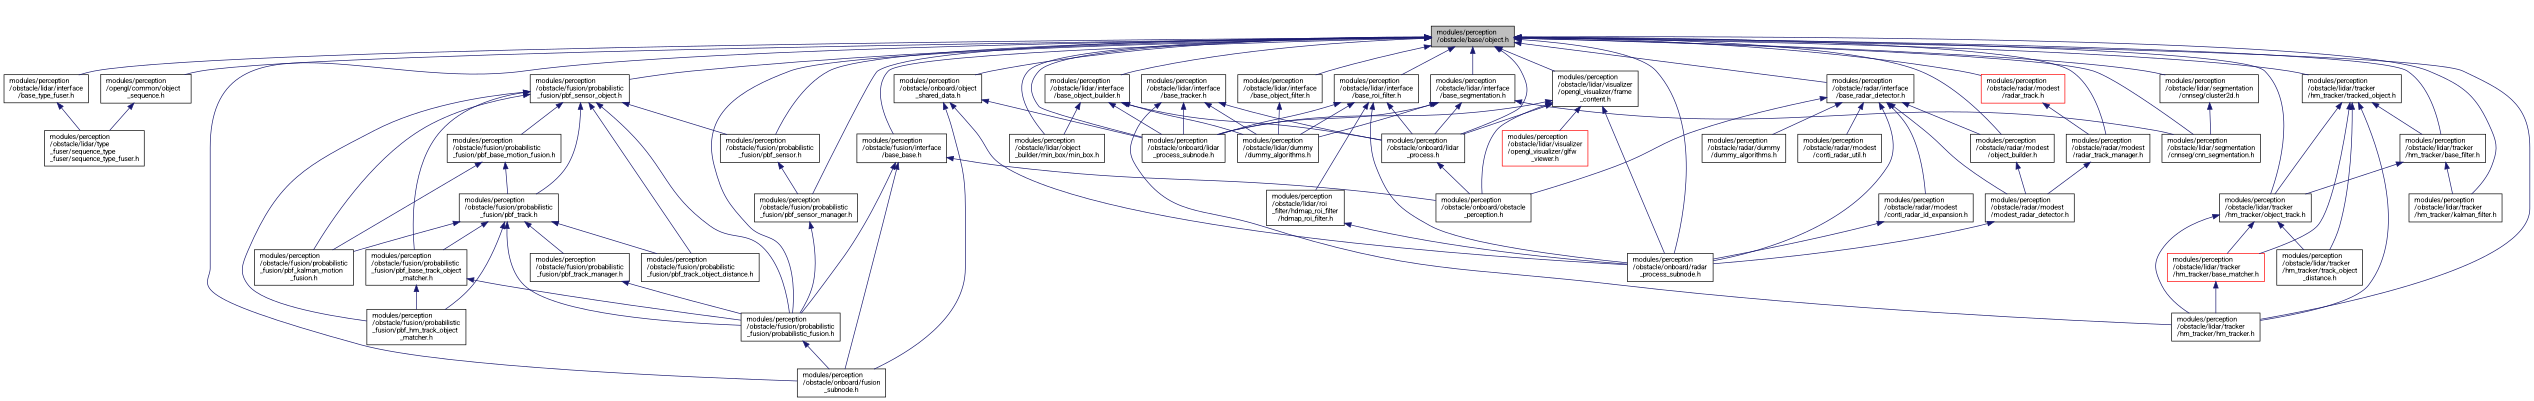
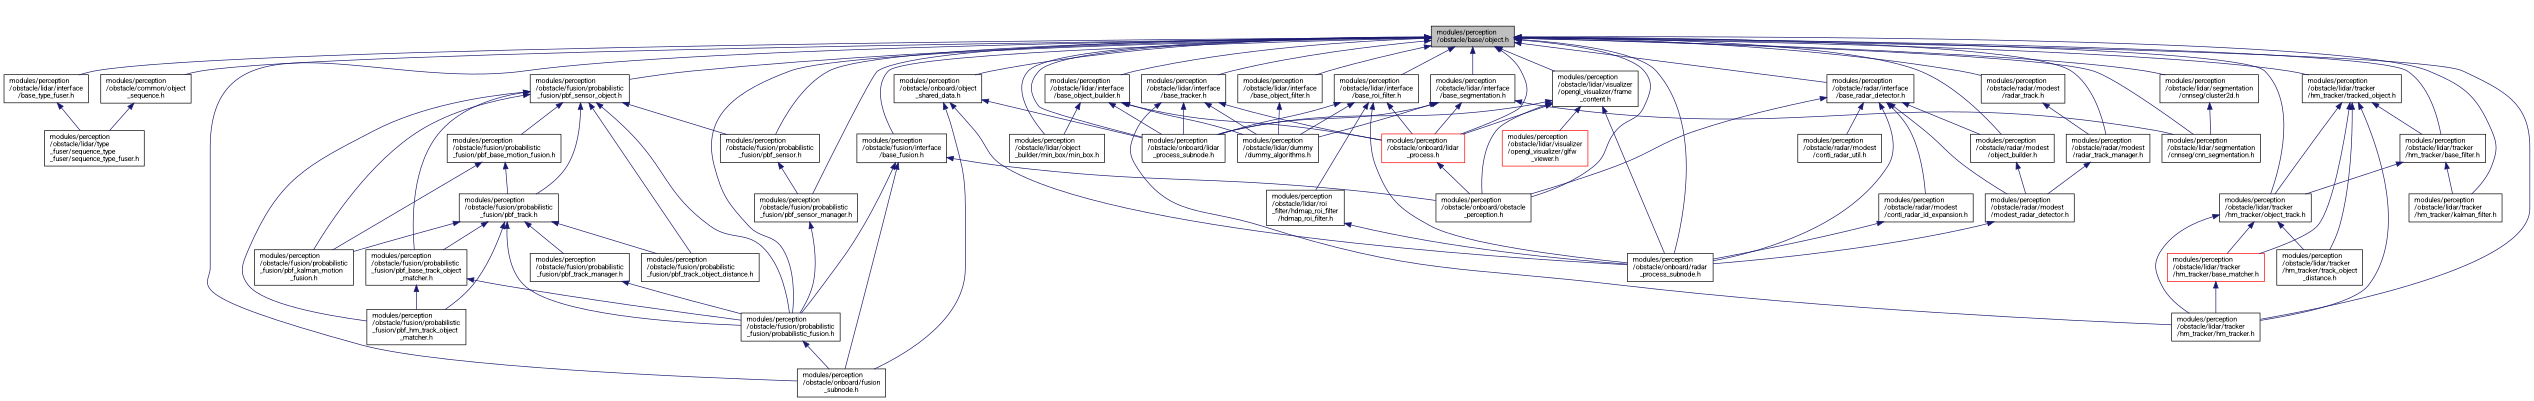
  digraph {
    fontname=Roboto
    node [color=black fillcolor=white fontname=Roboto fontsize=10 shape=record style=filled]
    edge [color=midnightblue dir=back fontname=Roboto fontsize=10 labelfontname=Helvetica labelfontsize=10 style=solid]
    n1 [fillcolor=grey75 fontcolor=black height=0.2 label="modules/perception\l/obstacle/base/object.h" width=0.4]
-   n2 [height=0.2 label="modules/perception\l/opengl/common/object\l_sequence.h" width=0.4]
-   n3 [height=0.2 label="modules/perception\l/obstacle/fusion/interface\l/base_base.h" width=0.4]
+   n2 [height=0.2 label="modules/perception\l/obstacle/common/object\l_sequence.h" width=0.4]
+   n3 [height=0.2 label="modules/perception\l/obstacle/fusion/interface\l/base_fusion.h" width=0.4]
    n4 [height=0.2 label="modules/perception\l/obstacle/fusion/probabilistic\l_fusion/probabilistic_fusion.h" width=0.4]
    n5 [height=0.2 label="modules/perception\l/obstacle/onboard/fusion\l_subnode.h" width=0.4]
    n6 [height=0.2 label="modules/perception\l/obstacle/onboard/obstacle\l_perception.h" width=0.4]
    n7 [height=0.2 label="modules/perception\l/obstacle/fusion/probabilistic\l_fusion/pbf_sensor_object.h" width=0.4]
    n8 [height=0.2 label="modules/perception\l/obstacle/fusion/probabilistic\l_fusion/pbf_sensor.h" width=0.4]
    n9 [height=0.2 label="modules/perception\l/obstacle/fusion/probabilistic\l_fusion/pbf_sensor_manager.h" width=0.4]
    n10 [height=0.2 label="modules/perception\l/obstacle/lidar/interface\l/base_object_builder.h" width=0.4]
    n11 [height=0.2 label="modules/perception\l/obstacle/lidar/object\l_builder/min_box/min_box.h" width=0.4]
-   n12 [height=0.2 label="modules/perception\l/obstacle/onboard/lidar\l_process.h" width=0.4]
+   n12 [color=red height=0.2 label="modules/perception\l/obstacle/onboard/lidar\l_process.h" width=0.4]
    n13 [height=0.2 label="modules/perception\l/obstacle/onboard/lidar\l_process_subnode.h" width=0.4]
    n14 [height=0.2 label="modules/perception\l/obstacle/lidar/interface\l/base_object_filter.h" width=0.4]
    n15 [height=0.2 label="modules/perception\l/obstacle/lidar/interface\l/base_roi_filter.h" width=0.4]
    n16 [height=0.2 label="modules/perception\l/obstacle/onboard/radar\l_process_subnode.h" width=0.4]
    n17 [height=0.2 label="modules/perception\l/obstacle/lidar/interface\l/base_segmentation.h" width=0.4]
    n18 [height=0.2 label="modules/perception\l/obstacle/lidar/segmentation\l/cnnseg/cnn_segmentation.h" width=0.4]
    n19 [height=0.2 label="modules/perception\l/obstacle/lidar/interface\l/base_tracker.h" width=0.4]
    n20 [height=0.2 label="modules/perception\l/obstacle/lidar/tracker\l/hm_tracker/hm_tracker.h" width=0.4]
    n21 [height=0.2 label="modules/perception\l/obstacle/lidar/interface\l/base_type_fuser.h" width=0.4]
    n22 [height=0.2 label="modules/perception\l/obstacle/lidar/segmentation\l/cnnseg/cluster2d.h" width=0.4]
    n23 [height=0.2 label="modules/perception\l/obstacle/lidar/tracker\l/hm_tracker/base_filter.h" width=0.4]
    n24 [height=0.2 label="modules/perception\l/obstacle/lidar/tracker\l/hm_tracker/object_track.h" width=0.4]
    n25 [height=0.2 label="modules/perception\l/obstacle/lidar/tracker\l/hm_tracker/kalman_filter.h" width=0.4]
    n26 [height=0.2 label="modules/perception\l/obstacle/lidar/tracker\l/hm_tracker/tracked_object.h" width=0.4]
    n27 [height=0.2 label="modules/perception\l/obstacle/lidar/visualizer\l/opengl_visualizer/frame\l_content.h" width=0.4]
    n28 [height=0.2 label="modules/perception\l/obstacle/onboard/object\l_shared_data.h" width=0.4]
    n29 [height=0.2 label="modules/perception\l/obstacle/radar/interface\l/base_radar_detector.h" width=0.4]
    n30 [height=0.2 label="modules/perception\l/obstacle/radar/modest\l/object_builder.h" width=0.4]
    n31 [height=0.2 label="modules/perception\l/obstacle/radar/modest\l/radar_track_manager.h" width=0.4]
-   n32 [color=red height=0.2 label="modules/perception\l/obstacle/radar/modest\l/radar_track.h" width=0.4]
+   n32 [height=0.2 label="modules/perception\l/obstacle/radar/modest\l/radar_track.h" width=0.4]
    n33 [height=0.2 label="modules/perception\l/obstacle/lidar/type\l_fuser/sequence_type\l_fuser/sequence_type_fuser.h" width=0.4]
    n34 [height=0.2 label="modules/perception\l/obstacle/fusion/probabilistic\l_fusion/pbf_base_motion_fusion.h" width=0.4]
    n35 [height=0.2 label="modules/perception\l/obstacle/fusion/probabilistic\l_fusion/pbf_track.h" width=0.4]
    n36 [height=0.2 label="modules/perception\l/obstacle/fusion/probabilistic\l_fusion/pbf_base_track_object\l_matcher.h" width=0.4]
    n37 [height=0.2 label="modules/perception\l/obstacle/fusion/probabilistic\l_fusion/pbf_hm_track_object\l_matcher.h" width=0.4]
    n38 [height=0.2 label="modules/perception\l/obstacle/fusion/probabilistic\l_fusion/pbf_kalman_motion\l_fusion.h" width=0.4]
    n39 [height=0.2 label="modules/perception\l/obstacle/fusion/probabilistic\l_fusion/pbf_track_object_distance.h" width=0.4]
    n40 [height=0.2 label="modules/perception\l/obstacle/lidar/dummy\l/dummy_algorithms.h" width=0.4]
    n41 [height=0.2 label="modules/perception\l/obstacle/lidar/roi\l_filter/hdmap_roi_filter\l/hdmap_roi_filter.h" width=0.4]
    n42 [color=red height=0.2 label="modules/perception\l/obstacle/lidar/tracker\l/hm_tracker/base_matcher.h" width=0.4]
    n43 [height=0.2 label="modules/perception\l/obstacle/lidar/tracker\l/hm_tracker/track_object\l_distance.h" width=0.4]
    n44 [color=red height=0.2 label="modules/perception\l/obstacle/lidar/visualizer\l/opengl_visualizer/glfw\l_viewer.h" width=0.4]
    n45 [height=0.2 label="modules/perception\l/obstacle/radar/modest\l/conti_radar_id_expansion.h" width=0.4]
    n46 [height=0.2 label="modules/perception\l/obstacle/radar/modest\l/modest_radar_detector.h" width=0.4]
-   n47 [height=0.2 label="modules/perception\l/obstacle/radar/dummy\l/dummy_algorithms.h" width=0.4]
    n48 [height=0.2 label="modules/perception\l/obstacle/radar/modest\l/conti_radar_util.h" width=0.4]
    n49 [height=0.2 label="modules/perception\l/obstacle/fusion/probabilistic\l_fusion/pbf_track_manager.h" width=0.4]
    n1 -> n2
    n1 -> n3
    n1 -> n4
    n1 -> n5
+   n1 -> n6
    n1 -> n7
    n1 -> n8
    n1 -> n9
    n1 -> n10
    n1 -> n11
    n1 -> n12
    n1 -> n13
    n1 -> n14
    n1 -> n15
    n1 -> n16
    n1 -> n17
    n1 -> n18
+   n1 -> n19
    n1 -> n20
    n1 -> n21
    n1 -> n22
    n1 -> n23
    n1 -> n24
    n1 -> n25
    n1 -> n26
    n1 -> n27
    n1 -> n28
    n1 -> n29
    n1 -> n30
    n1 -> n31
    n1 -> n32
    n2 -> n33
    n3 -> n4
    n3 -> n5
    n3 -> n6
    n4 -> n5
    n7 -> n4
    n7 -> n8
    n7 -> n34
    n7 -> n35
    n7 -> n36
    n7 -> n37
    n7 -> n38
    n7 -> n39
    n8 -> n9
    n9 -> n4
    n10 -> n11
    n10 -> n12
    n10 -> n13
    n10 -> n40
    n12 -> n6
    n14 -> n40
    n15 -> n12
    n15 -> n13
    n15 -> n16
    n15 -> n40
    n15 -> n41
    n17 -> n12
    n17 -> n13
    n17 -> n18
    n17 -> n40
    n19 -> n12
    n19 -> n13
    n19 -> n20
    n19 -> n40
    n21 -> n33
    n22 -> n18
    n23 -> n24
    n23 -> n25
    n24 -> n20
    n24 -> n42
    n24 -> n43
    n26 -> n20
    n26 -> n23
    n26 -> n24
    n26 -> n42
    n26 -> n43
    n27 -> n6
    n27 -> n12
    n27 -> n13
    n27 -> n16
    n27 -> n44
    n28 -> n5
    n28 -> n13
    n28 -> n16
    n29 -> n6
    n29 -> n16
    n29 -> n30
    n29 -> n45
    n29 -> n46
-   n29 -> n47
    n29 -> n48
    n30 -> n46
    n31 -> n46
    n32 -> n31
    n34 -> n35
    n34 -> n38
    n35 -> n4
    n35 -> n36
    n35 -> n37
    n35 -> n38
    n35 -> n39
    n35 -> n49
    n36 -> n4
    n36 -> n37
    n41 -> n16
    n42 -> n20
    n45 -> n16
    n46 -> n16
    n49 -> n4
  }
